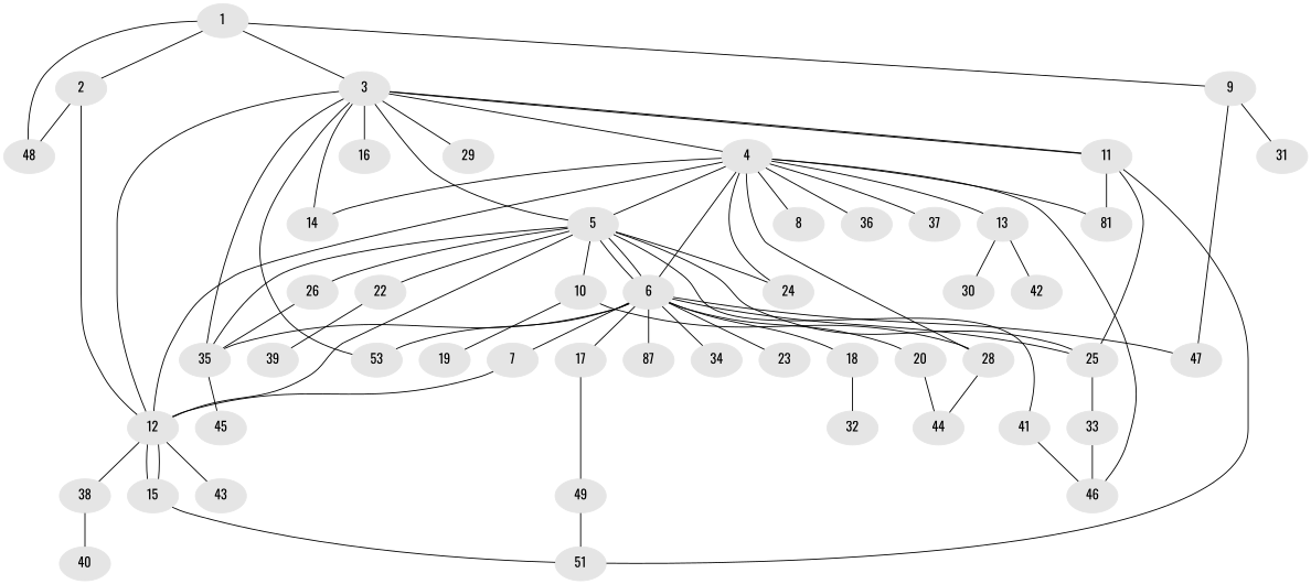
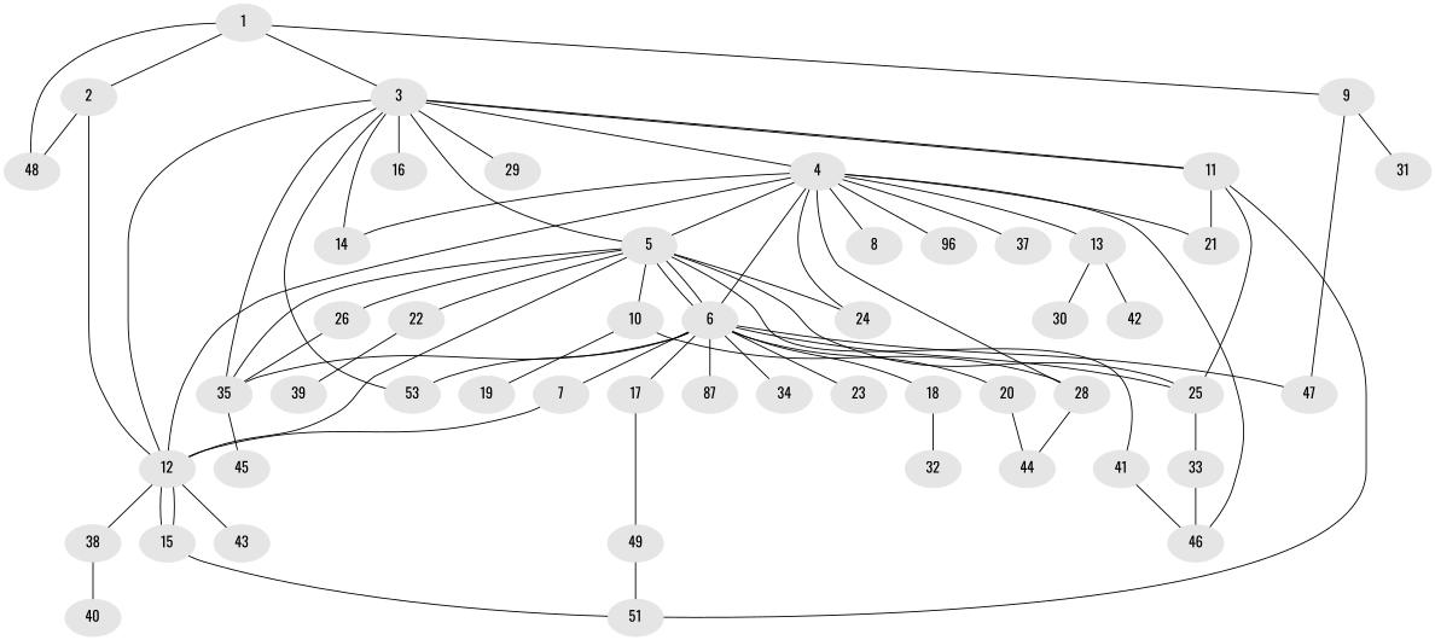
  graph {
    fontname=Oswald
    node [color=gray90 fontname=Oswald style=filled]
    edge [fontname=Oswald]
    1
    2
    3
    9
    48
    12
    4
    5
    11
    14
    16
    29
    35
    n14 [label=53]
    47
    31
    15
    38
    43
    6
    8
    13
-   21 [label=81]
+   21
    24
    28
-   36
+   36 [label=96]
    37
    46
    10
    22
    25
    26
    41
    51
    45
    7
    17
    18
    20
    23
    n41 [label=87]
    34
    30
    42
    44
    19
    39
    33
    49
    32
    40
    1 -- 2
    1 -- 3
    1 -- 9
    1 -- 48
    2 -- 48
    2 -- 12
    3 -- 12
    3 -- 4
    3 -- 5
    3 -- 11
    3 -- 11
    3 -- 14
    3 -- 16
    3 -- 29
    3 -- 35
    3 -- n14
    9 -- 47
    9 -- 31
    12 -- 15
    12 -- 15
    12 -- 38
    12 -- 43
    4 -- 12
    4 -- 5
    4 -- 14
    4 -- 6
    4 -- 8
    4 -- 13
    4 -- 21
    4 -- 24
    4 -- 28
    4 -- 36
    4 -- 37
    4 -- 46
    5 -- 12
    5 -- 35
    5 -- 6
    5 -- 6
    5 -- 24
    5 -- 10
    5 -- 22
    5 -- 25
    5 -- 26
    5 -- 41
    11 -- 21
    11 -- 25
    11 -- 51
    35 -- 45
    15 -- 51
    38 -- 40
    6 -- 35
    6 -- n14
    6 -- 47
    6 -- 25
    6 -- 7
    6 -- 17
    6 -- 18
    6 -- 20
    6 -- 23
    6 -- n41
    6 -- 34
    13 -- 30
    13 -- 42
    28 -- 44
    10 -- 28
    10 -- 19
    22 -- 39
    25 -- 33
    26 -- 35
    41 -- 46
    7 -- 12
    17 -- 49
    18 -- 32
    20 -- 44
    33 -- 46
    49 -- 51
  }
